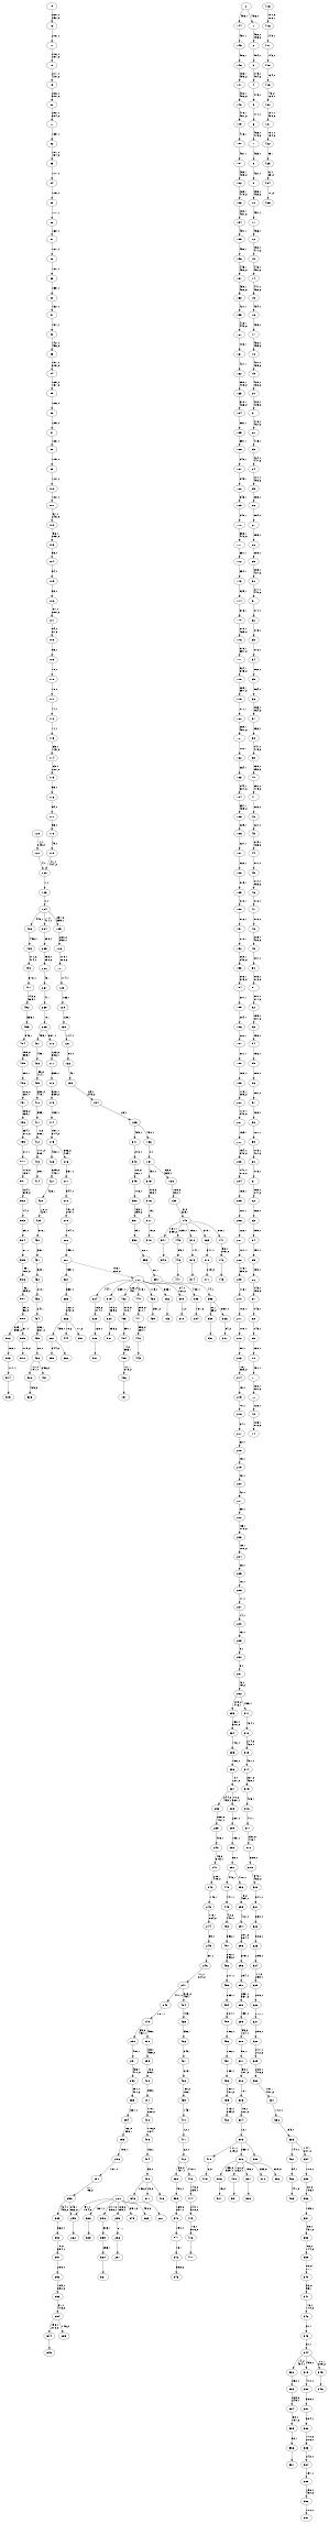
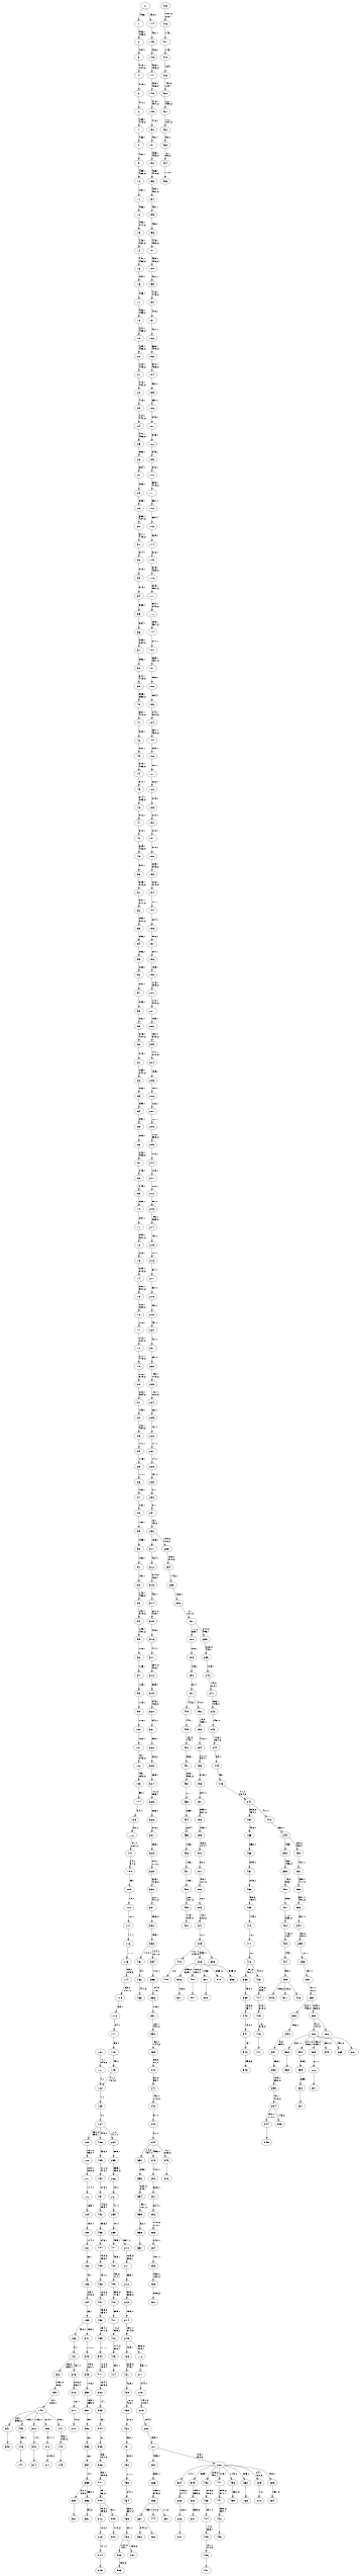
  digraph {
    547
    548
    544
    545
    542
    543
    541
    540
    539
    538
    536
    537
    535
    534
    533
    532
    530
    531
    528
    529
    526
    527
    525
    524
    522
    523
    520
    521
    519
    516
    517
    514
    515
    513
    512
    509
    510
    508
    507
    506
    505
    504
    503
    502
    501
    500
    499
    498
    497
    496
    495
    494
    493
    492
    491
    490
    489
    488
    486
    487
    485
    484
    483
    482
    n65 [label=581]
    480
    478
    479
    476
    477
    475
    474
    473
    472
    471
    470
    469
    468
    467
    466
    465
    464
    462
    463
    461
    459
    460
    458
    457
    456
    455
    454
    453
    452
    451
    450
    449
    448
    446
    447
    445
    442
    443
    441
    440
    438
    439
    436
    437
    435
    434
    433
    432
    431
    430
    429
    428
    427
    426
    424
    425
    423
    422
    421
    420
    419
    418
    417
    416
    415
    413
    414
    412
    411
    410
    409
    408
    407
    405
    546
    511
    406
    404
    403
    402
    401
    400
    399
    398
    394
    395
    393
    392
    391
    390
    389
    386
    387
    385
    384
    383
    382
    381
    380
    379
    377
    378
    376
    375
    373
    374
    372
    370
    371
    369
    367
    550
    368
    366
    444
    397
    365
    364
    n184 [label=763]
    362
    360
    361
    359
    358
    356
    357
    355
    354
    353
    352
    351
    350
    349
    348
    347
    345
    346
    344
    343
    342
    341
    340
    339
    338
    337
    336
    335
    334
    333
    332
    331
    330
    329
    328
    327
    326
    325
    324
    323
    322
    321
    320
    319
    318
    317
    316
    315
    314
    313
    312
    311
    309
    310
    307
    308
    306
    518
    396
    305
    388
    304
    303
    302
    301
    300
    299
    298
    297
    296
    295
    294
    293
    292
    291
    290
    289
    288
    286
    287
    285
    283
    284
    282
    281
    280
    279
    278
    277
    276
    275
    274
    273
    272
    271
    270
    269
    268
    267
    266
    265
    264
    260
    549
    263
    261
    259
    262
    258
    257
    256
    255
    254
    253
    252
    251
    250
    249
    248
    247
    246
    245
    244
    243
    242
    241
    240
    239
    238
    237
    236
    235
    234
    233
    232
    231
    230
    229
    228
    227
    226
    225
    224
    223
    222
    221
    220
    219
    218
    217
    216
    215
    214
    213
    212
    211
    210
    209
    208
    207
    206
    205
    204
    203
    202
    201
    200
    199
    198
    197
    196
    195
    194
    193
    192
    191
    190
    189
    188
    187
    186
    185
    184
    183
    182
    181
    180
    179
    178
    177
    176
    175
    174
    173
    172
    171
    170
    169
    168
    167
    166
    165
    164
    163
    162
    161
    160
    159
    158
    157
    156
    155
    154
    153
    152
    151
    150
    149
    148
    147
    146
    145
    144
    142
    143
    141
    140
    139
    138
    137
    136
    135
    134
    133
    132
    131
    130
    129
    128
    127
    126
    125
    124
    123
    122
    121
    120
    119
    118
    117
    116
    115
    114
    113
    112
    111
    110
    109
    108
    107
    106
    105
    104
    103
    102
    101
    100
    99
    98
    97
    96
    95
    94
    93
    92
    91
    90
    89
    88
    87
    86
    85
    84
    83
    82
    81
    80
    79
    78
    77
    76
    75
    74
    73
    72
    71
    70
    69
    68
    67
    66
    65
    64
    63
    62
    61
    60
    59
    58
    57
    56
    55
    54
    53
    52
    51
    50
    49
    48
    47
    46
    45
    44
    43
    42
    41
    40
    39
    38
    37
    36
    35
    34
    33
    32
    31
    30
    29
    28
    27
    26
    25
    24
    23
    22
    21
    20
    19
    18
    17
    16
    15
    14
    13
    12
    11
    10
    9
    8
    7
    6
    5
    4
    3
    2
    1
    0
    547 -> 548
    544 -> 545
    542 -> 543 [label="353,2"]
    541 -> 542 [label="73,1"]
    540 -> 541 [label="190,1"]
    539 -> 540 [label="169,2\n257,1"]
    538 -> 539 [label="480,1"]
    536 -> 537
    535 -> 536 [label="32,1"]
    534 -> 535 [label="38,1\n187,2"]
    533 -> 534 [label="229,2\n249,1"]
    532 -> 533 [label="252,1"]
    530 -> 531
    528 -> 529
    526 -> 527
    525 -> 526 [label="128,1"]
    524 -> 525 [label="103,2\n274,1"]
    522 -> 523 [label="423,2"]
    520 -> 521 [label="355,2"]
    519 -> 520 [label="195,1\n339,2"]
    516 -> 517 [label="15,2"]
    514 -> 515
    513 -> 514 [label="117,1"]
    512 -> 513 [label="182,1"]
    509 -> 510 [label="115,2"]
    508 -> 512 [label="205,1\n393,2"]
    508 -> 509 [label="57,1"]
    507 -> 508 [label="29,1\n56,2"]
    506 -> 507 [label="52,1\n299,2"]
    505 -> 506 [label="56,1\n161,2"]
    504 -> 505 [label="61,1"]
    503 -> 504 [label="69,1"]
    502 -> 503 [label="74,1"]
    501 -> 502 [label="124,1\n309,2"]
    500 -> 501 [label="112,2\n138,1"]
    499 -> 500 [label="217,1"]
    498 -> 499 [label="234,1\n317,2"]
    497 -> 498 [label="238,2\n239,1"]
    496 -> 497 [label="206,2\n267,1"]
    495 -> 496 [label="291,1"]
    494 -> 495 [label="159,2\n333,1"]
    493 -> 494 [label="346,1"]
    492 -> 493 [label="356,1"]
    491 -> 492 [label="142,2\n365,1"]
    490 -> 491 [label="378,1"]
    489 -> 490 [label="211,2\n414,1"]
    488 -> 489 [label="436,1"]
    486 -> 487
    485 -> 486 [label="167,1\n218,2"]
    484 -> 485 [label="4,2\n366,1"]
    483 -> 484 [label="397,1"]
    482 -> 483 [label="279,2\n400,1"]
    480 -> n65
    478 -> 479 [label="2,2"]
    476 -> 477
    475 -> 476 [label="76,1\n316,2"]
    474 -> 475 [label="240,1\n318,2"]
    473 -> 474 [label="148,2\n289,1"]
    472 -> 538 [label="90,2\n487,1"]
    472 -> 473 [label="472,1"]
    471 -> 472 [label="22,1"]
    470 -> 471 [label="72,1"]
    469 -> 470 [label="145,1"]
    468 -> 469 [label="50,2\n150,1"]
    467 -> 468 [label="213,1"]
    466 -> 467 [label="349,1"]
    465 -> 466 [label="353,1"]
    464 -> 465 [label="406,1"]
    462 -> 463 [label="441,2"]
    461 -> 462 [label="34,1"]
    459 -> 460 [label="173,1\n209,2"]
    458 -> 459 [label="180,1\n421,2"]
    457 -> 458 [label="183,1"]
    456 -> 457 [label="186,1"]
    455 -> 456 [label="196,1"]
    454 -> 455 [label="224,1"]
    453 -> 454 [label="263,1"]
    452 -> 453 [label="277,1"]
    451 -> 452 [label="282,1\n396,2"]
    450 -> 451 [label="396,1"]
    449 -> 450 [label="42,2\n440,1"]
    448 -> 449 [label="441,1"]
    446 -> 447
    445 -> 446 [label="85,1"]
    442 -> 443
    441 -> 442 [label="250,2\n254,1"]
    440 -> 441 [label="305,2\n311,1"]
    438 -> 439 [label="251,2"]
    436 -> 522 [label="102,2\n191,1"]
    436 -> 437 [label="236,2"]
    435 -> 436 [label="20,1"]
    434 -> 435 [label="236,1\n331,2"]
    433 -> 434 [label="241,1"]
    432 -> 433 [label="270,1"]
    431 -> 432 [label="320,1"]
    430 -> 431 [label="361,1"]
    429 -> 430 [label="376,1"]
    428 -> 429 [label="78,2\n420,1"]
    427 -> 428 [label="423,1"]
    426 -> 427 [label="225,2\n443,1"]
    424 -> 425 [label="71,2"]
    423 -> 424 [label="6,1\n83,2"]
    422 -> 423 [label="93,1"]
    421 -> 422 [label="101,1\n134,2"]
    420 -> 421 [label="107,1\n499,2"]
    419 -> 420 [label="48,2\n120,1"]
    418 -> 419 [label="134,1"]
    417 -> 418 [label="143,1"]
    416 -> 417 [label="149,1"]
    415 -> 416 [label="181,2\n226,1"]
    413 -> 414 [label="297,1"]
    412 -> 413 [label="177,2\n308,1"]
    411 -> 412 [label="0,2\n380,1"]
    410 -> 411 [label="395,1"]
    409 -> 410 [label="230,2\n419,1"]
    408 -> 409 [label="59,2\n474,1"]
    407 -> 408 [label="489,1"]
    405 -> 546 [label="136,2"]
    405 -> 511 [label="13,2"]
    405 -> 406
    404 -> 405 [label="33,1"]
    403 -> 404 [label="132,1"]
    402 -> 403 [label="116,2\n164,1"]
    401 -> 402 [label="178,1\n268,2"]
    400 -> 401 [label="256,1"]
    399 -> 400 [label="5,2\n382,1"]
    398 -> 399 [label="438,1\n495,2"]
    394 -> 544 [label="198,1\n212,2"]
    394 -> 395 [label="146,2"]
    393 -> 394 [label="51,1\n416,2"]
    392 -> 393 [label="109,1\n390,2"]
    391 -> 392 [label="298,1"]
    390 -> 391 [label="9,2\n354,1"]
    389 -> 390 [label="362,1"]
    386 -> 387 [label="286,2"]
    385 -> 386 [label="158,1\n460,2"]
    384 -> 385 [label="197,1"]
    383 -> 384 [label="242,1"]
    382 -> 383 [label="170,2\n276,1"]
    381 -> 382 [label="324,1"]
    380 -> 381 [label="326,1"]
    379 -> 380 [label="410,1"]
    377 -> 378 [label="19,2"]
    376 -> 377 [label="19,1"]
    375 -> 376 [label="216,2\n332,1"]
    373 -> 374
    372 -> 373 [label="147,1"]
    370 -> 371 [label="219,2"]
    369 -> 370 [label="371,1"]
    367 -> 550 [label="344,2"]
    367 -> 368
    366 -> 367 [label="455,1"]
    366 -> 444 [label="10,2"]
    366 -> 397 [label="77,2"]
    365 -> 366 [label="162,1\n373,2"]
    364 -> 365 [label="358,1"]
    362 -> n184
    360 -> 361
    359 -> 360 [label="255,1"]
    358 -> 359 [label="303,1"]
    356 -> 357 [label="54,2"]
    355 -> 530 [label="21,1\n65,2"]
    355 -> 356 [label="350,1"]
    354 -> 355 [label="44,1"]
    353 -> 354 [label="66,1"]
    352 -> 353 [label="68,1"]
    351 -> 352 [label="89,1"]
    350 -> 351 [label="163,1\n259,2"]
    349 -> 350 [label="176,1"]
    348 -> 349 [label="25,2\n262,1"]
    347 -> 348 [label="278,1"]
    345 -> 346
    344 -> 532 [label="14,2\n494,1"]
    344 -> 379 [label="453,1"]
    344 -> 345 [label="28,1\n203,2"]
    343 -> 344 [label="31,1"]
    342 -> 343 [label="37,1"]
    341 -> 342 [label="46,1\n110,2"]
    340 -> 341 [label="30,2\n55,1"]
    339 -> 340 [label="26,2\n81,1"]
    338 -> 339 [label="82,1\n144,2"]
    337 -> 338 [label="88,1\n431,2"]
    336 -> 337 [label="105,1"]
    335 -> 336 [label="64,2\n106,1"]
    334 -> 335 [label="110,1"]
    333 -> 461 [label="140,1"]
    333 -> 334 [label="144,1\n207,2"]
    332 -> 333 [label="153,1"]
-   331 -> 332 [label="172,1"]
+   331 -> 332 [label="233,2"]
    330 -> 331 [label="187,1\n407,2"]
    329 -> 330 [label="203,1\n476,2"]
    328 -> 329 [label="247,1\n272,2"]
    327 -> 328 [label="258,1"]
    326 -> 327 [label="272,1"]
    325 -> 326 [label="286,1"]
    324 -> 325 [label="17,2\n293,1"]
    323 -> 324 [label="295,1"]
    322 -> 323 [label="306,1"]
    321 -> 322 [label="330,1"]
    320 -> 321 [label="341,1"]
    319 -> 320 [label="342,1\n462,2"]
    318 -> 319 [label="369,1"]
    317 -> 318 [label="237,2\n402,1"]
    316 -> 317 [label="417,1"]
    315 -> 316 [label="426,1"]
    314 -> 315 [label="227,2\n428,1"]
    313 -> 314 [label="431,1"]
    312 -> 313 [label="214,2\n462,1"]
    311 -> 312 [label="464,1"]
    309 -> 310 [label="1,2"]
    307 -> 308
    306 -> 516 [label="135,2\n329,1"]
    306 -> 480 [label="122,2\n232,1"]
    306 -> 307 [label="156,1"]
    306 -> 518 [label="233,2"]
    306 -> 396 [label="325,2"]
    305 -> 478 [label="111,1\n215,2"]
    305 -> 306 [label="253,1"]
    305 -> 388
    304 -> 305 [label="12,1"]
    303 -> 304 [label="15,1\n222,2"]
    302 -> 303 [label="16,1"]
    301 -> 302 [label="58,1\n127,2"]
    300 -> 301 [label="98,1"]
    299 -> 300 [label="35,2\n104,1"]
    298 -> 299 [label="133,1"]
    297 -> 298 [label="233,1\n367,2"]
    296 -> 297 [label="294,1"]
    295 -> 296 [label="375,1"]
    294 -> 295 [label="201,2\n384,1"]
    293 -> 294 [label="412,1"]
    292 -> 293 [label="8,2\n469,1"]
    291 -> 448 [label="446,1"]
    291 -> 292 [label="470,1"]
    290 -> 291 [label="60,1"]
    289 -> 290 [label="193,1"]
    288 -> 289 [label="280,1"]
    286 -> 287
    285 -> 286 [label="67,1"]
    283 -> 284 [label="157,2"]
    282 -> 524 [label="444,1"]
    282 -> 519 [label="339,1"]
    282 -> 482 [label="126,2\n491,1"]
    282 -> 440 [label="473,1"]
    282 -> 438 [label="119,1"]
    282 -> 362 [label="385,1"]
    282 -> 309 [label="24,1\n160,2"]
    282 -> 283 [label="403,1"]
    281 -> 364 [label="435,1"]
    281 -> 282 [label="103,1\n228,2"]
    280 -> 281 [label="155,1"]
    279 -> 280 [label="184,1"]
    278 -> 279 [label="151,2\n279,1"]
    277 -> 278 [label="344,1"]
    276 -> 277 [label="351,1"]
    275 -> 426 [label="488,1"]
    275 -> 276 [label="386,2\n409,1"]
    274 -> 275 [label="157,1\n314,2"]
    273 -> 274 [label="199,1"]
    272 -> 273 [label="328,1\n389,2"]
    271 -> 272 [label="359,1"]
    270 -> 271 [label="123,2\n386,1"]
    269 -> 407 [label="499,1"]
    269 -> 270 [label="387,1"]
    268 -> 269 [label="10,1"]
    267 -> 268 [label="47,1"]
    266 -> 267 [label="48,1"]
    265 -> 266 [label="355,1\n398,2"]
    264 -> 265 [label="388,1"]
    260 -> 528 [label="327,1"]
    260 -> 358 [label="271,2\n336,1"]
    260 -> 285 [label="188,2\n235,1"]
    260 -> 549 [label="391,2"]
    260 -> 263 [label="490,2"]
    260 -> 261
-   260 -> 259 [label="91,1\n154,2"]
+   259 -> 260 [label="91,1\n154,2"]
    259 -> 262
    258 -> 389 [label="424,1\n493,2"]
    258 -> 259 [label="243,1\n266,2"]
    257 -> 258 [label="27,1\n86,2"]
    256 -> 257 [label="131,1"]
    255 -> 256 [label="188,1"]
    254 -> 255 [label="62,2\n290,1"]
    253 -> 254 [label="381,1"]
    252 -> 253 [label="391,1\n481,2"]
    251 -> 252 [label="458,1\n477,2"]
    250 -> 251 [label="481,1"]
    249 -> 398 [label="495,1"]
    249 -> 250 [label="39,2\n490,1"]
    248 -> 249 [label="261,1"]
    247 -> 464 [label="313,2\n454,1"]
    247 -> 248 [label="477,1"]
    246 -> 247 [label="11,1\n204,2"]
    245 -> 246 [label="50,1"]
    244 -> 245 [label="99,1"]
    243 -> 244 [label="118,1\n264,2"]
    242 -> 243 [label="148,1"]
    241 -> 242 [label="266,1\n405,2"]
    240 -> 241 [label="45,2\n316,1"]
    239 -> 240 [label="405,1"]
    238 -> 239 [label="208,2\n442,1"]
    237 -> 288 [label="70,2\n360,1"]
    237 -> 238 [label="244,2\n493,1"]
    236 -> 237 [label="2,1\n121,2"]
    235 -> 236 [label="136,1"]
    234 -> 235 [label="146,1"]
    233 -> 234 [label="166,1\n370,2"]
    232 -> 311 [label="485,1"]
    232 -> 233 [label="108,2\n416,1"]
    231 -> 232 [label="5,1\n75,2"]
    230 -> 231 [label="8,1"]
    229 -> 230 [label="9,1"]
    228 -> 229 [label="13,1"]
    227 -> 228 [label="14,1"]
    226 -> 227 [label="17,1"]
    225 -> 226 [label="18,1"]
    224 -> 225 [label="26,1"]
    223 -> 224 [label="30,1\n100,2"]
    222 -> 223 [label="35,1\n179,2"]
    221 -> 222 [label="39,1"]
    220 -> 221 [label="42,1"]
    219 -> 220 [label="43,1"]
    218 -> 219 [label="45,1"]
    217 -> 218 [label="62,1"]
    216 -> 217 [label="64,1"]
    215 -> 216 [label="70,1"]
    214 -> 215 [label="75,1"]
    213 -> 214 [label="86,1\n269,2"]
    212 -> 213 [label="90,1"]
    211 -> 212 [label="100,1"]
    210 -> 211 [label="108,1"]
    209 -> 210 [label="113,1"]
    208 -> 209 [label="116,1\n338,2"]
    207 -> 208 [label="121,1"]
    206 -> 207 [label="122,1"]
    205 -> 206 [label="127,1"]
    204 -> 205 [label="135,1"]
    203 -> 204 [label="141,1\n210,2"]
    202 -> 203 [label="154,1\n340,2"]
    201 -> 202 [label="169,1"]
    200 -> 201 [label="170,1\n348,2"]
    199 -> 200 [label="179,1\n285,2"]
    198 -> 199 [label="185,1"]
    197 -> 198 [label="201,1"]
    196 -> 197 [label="202,1"]
    195 -> 196 [label="204,1"]
    194 -> 195 [label="207,1"]
    193 -> 194 [label="208,1\n315,2"]
    192 -> 193 [label="209,1\n343,2"]
    191 -> 192 [label="210,1"]
    190 -> 191 [label="212,1"]
    189 -> 190 [label="210,1"]
    188 -> 189 [label="215,1"]
    187 -> 188 [label="222,1"]
    186 -> 187 [label="227,1"]
    185 -> 186 [label="229,1"]
    184 -> 185 [label="237,1\n439,2"]
    183 -> 184 [label="244,1\n304,2"]
    182 -> 183 [label="264,1"]
    181 -> 182 [label="268,1"]
    180 -> 181 [label="269,1\n451,2"]
    179 -> 180 [label="271,1"]
    178 -> 179 [label="285,1\n337,2"]
    177 -> 178 [label="304,1\n345,2"]
    176 -> 177 [label="313,1\n357,2"]
    175 -> 176 [label="315,1\n465,2"]
    174 -> 175 [label="318,1"]
    173 -> 174 [label="325,1"]
    172 -> 173 [label="334,1"]
    171 -> 172 [label="337,1"]
    170 -> 171 [label="338,1\n413,2"]
    169 -> 170 [label="340,1"]
    168 -> 169 [label="343,1"]
    167 -> 168 [label="345,1"]
    166 -> 167 [label="348,1"]
    165 -> 166 [label="357,1"]
    164 -> 165 [label="367,1"]
    163 -> 164 [label="370,1\n466,2"]
    162 -> 163 [label="390,1\n408,2"]
    161 -> 162 [label="407,1"]
    160 -> 161 [label="408,1"]
    159 -> 160 [label="413,1\n445,2"]
    158 -> 159 [label="421,1"]
    157 -> 158 [label="439,1\n482,2"]
    156 -> 157 [label="445,1\n450,2"]
    155 -> 156 [label="450,1"]
    154 -> 155 [label="451,1"]
    153 -> 154 [label="460,1\n467,2"]
    152 -> 153 [label="465,1\n478,2"]
    151 -> 152 [label="466,1\n483,2"]
    150 -> 151 [label="467,1"]
    149 -> 150 [label="476,1"]
    148 -> 149 [label="478,1\n497,2"]
    147 -> 148 [label="482,1\n486,2"]
    146 -> 147 [label="483,1\n498,2"]
    145 -> 146 [label="486,1"]
    144 -> 145 [label="497,1"]
    142 -> 143
    141 -> 142 [label="36,1\n273,2"]
    140 -> 547 [label="194,1\n399,2"]
    140 -> 445 [label="139,1"]
    140 -> 372 [label="192,1"]
    140 -> 369 [label="379,1"]
    140 -> 141 [label="300,1"]
    139 -> 140 [label="3,2\n223,1"]
    138 -> 139 [label="168,2\n302,1"]
    137 -> 375 [label="437,1"]
    137 -> 138 [label="63,2\n323,1"]
    136 -> 137 [label="3,1"]
    135 -> 347 [label="429,1"]
    135 -> 136 [label="430,1"]
    134 -> 135 [label="23,1"]
    133 -> 134 [label="25,1\n248,2"]
    132 -> 133 [label="40,1"]
    131 -> 132 [label="80,1"]
    130 -> 131 [label="114,1"]
    129 -> 130 [label="130,1"]
    128 -> 129 [label="165,1"]
    127 -> 128 [label="174,1"]
    126 -> 127 [label="219,1\n288,2"]
    125 -> 126 [label="260,2\n392,1"]
    124 -> 488 [label="449,1"]
    124 -> 264 [label="7,2\n411,1"]
    124 -> 125 [label="231,2\n399,1"]
    123 -> 124 [label="0,1"]
    122 -> 123 [label="1,1"]
    121 -> 122 [label="4,1"]
    120 -> 121 [label="7,1\n245,2"]
    119 -> 122 [label="41,1\n404,2"]
    118 -> 119 [label="49,1"]
    117 -> 118 [label="53,1"]
    116 -> 117 [label="54,1"]
    115 -> 116 [label="59,1"]
    114 -> 115 [label="63,1\n220,2"]
    113 -> 114 [label="65,1\n175,2"]
    112 -> 113 [label="71,1"]
    111 -> 112 [label="77,1"]
    110 -> 111 [label="78,1"]
    109 -> 110 [label="79,1"]
    108 -> 109 [label="83,1"]
    107 -> 108 [label="84,1\n87,2"]
    106 -> 107 [label="87,1\n200,2"]
    105 -> 106 [label="92,1"]
    104 -> 105 [label="94,1"]
    103 -> 104 [label="95,1"]
    102 -> 103 [label="96,1\n283,2"]
    101 -> 102 [label="97,1\n246,2"]
    100 -> 101 [label="102,1"]
    99 -> 100 [label="112,1"]
    98 -> 99 [label="115,1"]
    97 -> 98 [label="123,1"]
    96 -> 97 [label="125,1"]
    95 -> 96 [label="126,1"]
    94 -> 95 [label="129,1\n137,2"]
    93 -> 94 [label="137,1\n319,2"]
    92 -> 93 [label="142,1\n456,2"]
    91 -> 92 [label="151,1"]
    90 -> 91 [label="152,1"]
    89 -> 90 [label="159,1"]
    88 -> 89 [label="160,1"]
    87 -> 88 [label="161,1"]
    86 -> 87 [label="168,1"]
    85 -> 86 [label="171,1"]
    84 -> 85 [label="175,1"]
    83 -> 84 [label="177,1"]
    82 -> 83 [label="181,1\n434,2"]
    81 -> 82 [label="189,1"]
    80 -> 81 [label="200,1\n394,2"]
    79 -> 80 [label="206,1\n310,2"]
    78 -> 79 [label="211,1\n418,2"]
    77 -> 78 [label="216,1\n281,2"]
    76 -> 77 [label="218,1"]
    75 -> 76 [label="220,1\n292,2"]
+   74 -> 75 [label="221,1\n301,2"]
    73 -> 74 [label="225,1\n312,2"]
    72 -> 73 [label="228,1"]
    71 -> 72 [label="230,1\n321,2"]
    70 -> 71 [label="231,1"]
    69 -> 70 [label="238,1"]
    68 -> 69 [label="245,1"]
    67 -> 68 [label="246,1"]
    66 -> 67 [label="248,1\n296,2"]
    65 -> 66 [label="250,1"]
    64 -> 65 [label="251,1"]
    63 -> 64 [label="259,1"]
    62 -> 63 [label="260,1"]
    61 -> 62 [label="265,1\n347,2"]
    60 -> 61 [label="273,1"]
    59 -> 60 [label="275,1\n401,2"]
    58 -> 59 [label="281,1"]
    57 -> 58 [label="283,1"]
    56 -> 57 [label="287,1"]
    55 -> 56 [label="288,1"]
    54 -> 55 [label="292,1"]
    53 -> 54 [label="296,1"]
    52 -> 53 [label="299,1\n307,2"]
    51 -> 52 [label="301,1\n377,2"]
    50 -> 51 [label="305,1\n372,2"]
    49 -> 50 [label="307,1"]
    48 -> 49 [label="309,1\n422,2"]
    47 -> 48 [label="310,1"]
    46 -> 47 [label="312,1"]
    45 -> 46 [label="314,1\n383,2"]
    44 -> 45 [label="317,1"]
    43 -> 44 [label="319,1\n463,2"]
    42 -> 43 [label="321,1"]
    41 -> 42 [label="322,1"]
    40 -> 41 [label="331,1\n479,2"]
    39 -> 40 [label="335,1\n352,2"]
    38 -> 39 [label="347,1\n415,2"]
    37 -> 38 [label="352,1"]
    36 -> 37 [label="363,1\n364,2"]
    35 -> 36 [label="364,1"]
    34 -> 35 [label="368,1"]
    33 -> 34 [label="372,1"]
    32 -> 33 [label="373,1"]
    31 -> 32 [label="374,1"]
    30 -> 31 [label="377,1\n448,2"]
    29 -> 30 [label="383,1\n427,2"]
    28 -> 29 [label="389,1"]
    27 -> 28 [label="393,1"]
    26 -> 27 [label="394,1"]
    25 -> 26 [label="398,1"]
    24 -> 25 [label="401,1\n492,2"]
    23 -> 24 [label="404,1\n447,2"]
    22 -> 23 [label="415,1"]
    21 -> 22 [label="418,1\n461,2"]
    20 -> 21 [label="422,1\n425,2"]
    19 -> 20 [label="425,1\n432,2"]
    18 -> 19 [label="427,1\n433,2"]
    17 -> 18 [label="432,1\n459,2"]
    16 -> 17 [label="433,1"]
    15 -> 16 [label="434,1"]
    14 -> 15 [label="447,1\n452,2"]
    13 -> 14 [label="448,1\n457,2"]
    12 -> 13 [label="452,1\n471,2"]
    11 -> 12 [label="456,1"]
    10 -> 11 [label="457,1"]
    9 -> 10 [label="459,1\n468,2"]
    8 -> 9 [label="461,1"]
    7 -> 8 [label="463,1"]
    6 -> 7 [label="468,1\n475,2"]
    5 -> 6 [label="471,1"]
    4 -> 5 [label="475,1"]
    3 -> 4 [label="479,1\n484,2"]
    2 -> 3 [label="484,1"]
    1 -> 2 [label="492,1\n496,2"]
    0 -> 144 [label="498,1"]
    0 -> 1 [label="496,1"]
  }
